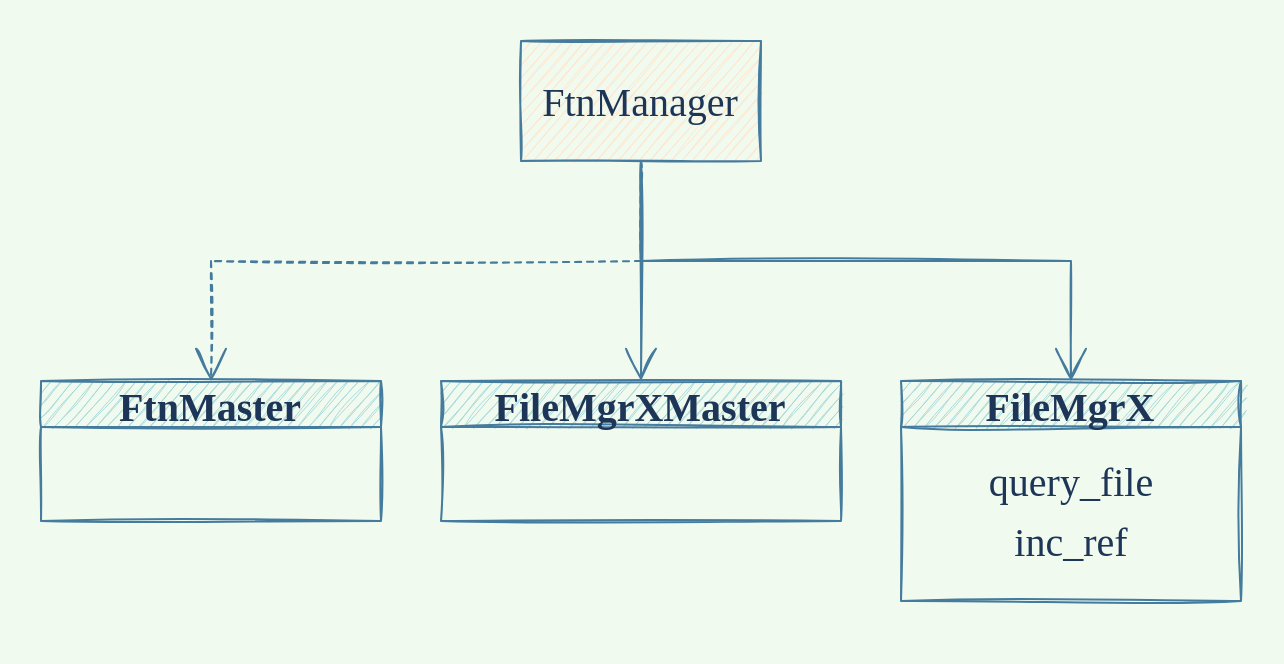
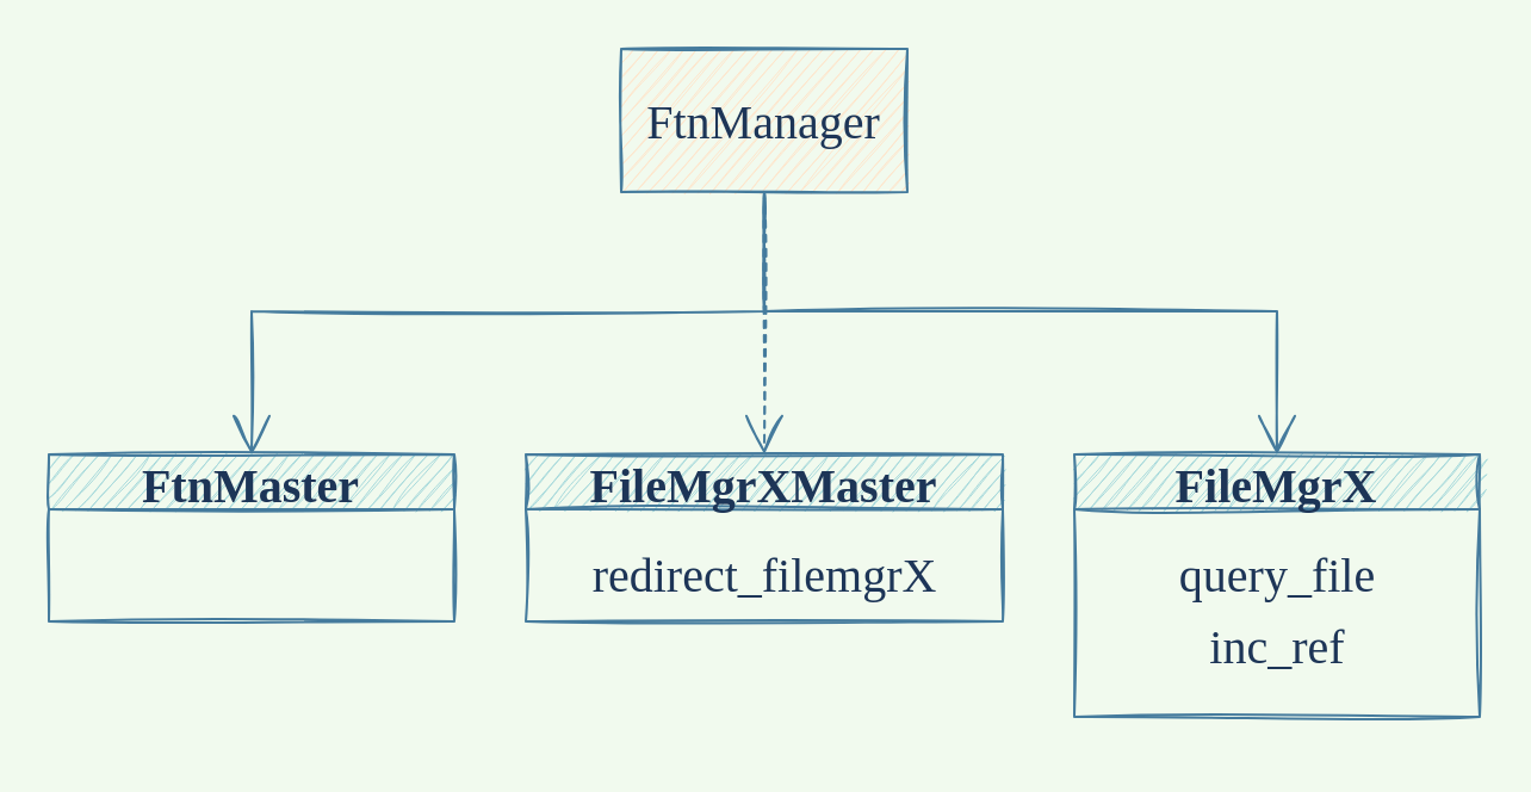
  <mxCell id="0" />
  <mxCell id="1" parent="0" />
- <mxCell id="2" style="edgeStyle=orthogonalEdgeStyle;rounded=0;sketch=1;hachureGap=4;orthogonalLoop=1;jettySize=auto;html=1;exitX=0.5;exitY=1;exitDx=0;exitDy=0;entryX=0.5;entryY=0;entryDx=0;entryDy=0;fontFamily=Architects Daughter;fontSource=https%3A%2F%2Ffonts.googleapis.com%2Fcss%3Ffamily%3DArchitects%2BDaughter;fontSize=16;endArrow=open;startSize=14;endSize=14;sourcePerimeterSpacing=8;targetPerimeterSpacing=8;strokeColor=#457B9D;fontColor=#1D3557;labelBackgroundColor=#F1FAEE;dashed=1;" edge="1" parent="1" source="5" target="8"><mxGeometry relative="1" as="geometry"><mxPoint x="130" y="190" as="targetPoint" /></mxGeometry></mxCell>
- <mxCell id="3" style="edgeStyle=orthogonalEdgeStyle;rounded=0;sketch=1;hachureGap=4;orthogonalLoop=1;jettySize=auto;html=1;exitX=0.5;exitY=1;exitDx=0;exitDy=0;entryX=0.5;entryY=0;entryDx=0;entryDy=0;fontFamily=Architects Daughter;fontSource=https%3A%2F%2Ffonts.googleapis.com%2Fcss%3Ffamily%3DArchitects%2BDaughter;fontSize=16;endArrow=open;startSize=14;endSize=14;sourcePerimeterSpacing=8;targetPerimeterSpacing=8;strokeColor=#457B9D;fontColor=#1D3557;labelBackgroundColor=#F1FAEE;" edge="1" parent="1" source="5" target="9"><mxGeometry relative="1" as="geometry"><mxPoint x="320" y="190" as="targetPoint" /></mxGeometry></mxCell>
+ <mxCell id="2" style="edgeStyle=orthogonalEdgeStyle;rounded=0;sketch=1;hachureGap=4;orthogonalLoop=1;jettySize=auto;html=1;exitX=0.5;exitY=1;exitDx=0;exitDy=0;entryX=0.5;entryY=0;entryDx=0;entryDy=0;fontFamily=Architects Daughter;fontSource=https%3A%2F%2Ffonts.googleapis.com%2Fcss%3Ffamily%3DArchitects%2BDaughter;fontSize=16;endArrow=open;startSize=14;endSize=14;sourcePerimeterSpacing=8;targetPerimeterSpacing=8;strokeColor=#457B9D;fontColor=#1D3557;labelBackgroundColor=#F1FAEE;" edge="1" parent="1" source="5" target="8"><mxGeometry relative="1" as="geometry"><mxPoint x="130" y="190" as="targetPoint" /></mxGeometry></mxCell>
+ <mxCell id="3" style="edgeStyle=orthogonalEdgeStyle;rounded=0;sketch=1;hachureGap=4;orthogonalLoop=1;jettySize=auto;html=1;exitX=0.5;exitY=1;exitDx=0;exitDy=0;entryX=0.5;entryY=0;entryDx=0;entryDy=0;fontFamily=Architects Daughter;fontSource=https%3A%2F%2Ffonts.googleapis.com%2Fcss%3Ffamily%3DArchitects%2BDaughter;fontSize=16;endArrow=open;startSize=14;endSize=14;sourcePerimeterSpacing=8;targetPerimeterSpacing=8;strokeColor=#457B9D;fontColor=#1D3557;labelBackgroundColor=#F1FAEE;dashed=1;" edge="1" parent="1" source="5" target="9"><mxGeometry relative="1" as="geometry"><mxPoint x="320" y="190" as="targetPoint" /></mxGeometry></mxCell>
  <mxCell id="4" style="edgeStyle=orthogonalEdgeStyle;rounded=0;sketch=1;hachureGap=4;orthogonalLoop=1;jettySize=auto;html=1;exitX=0.5;exitY=1;exitDx=0;exitDy=0;entryX=0.5;entryY=0;entryDx=0;entryDy=0;fontFamily=Architects Daughter;fontSource=https%3A%2F%2Ffonts.googleapis.com%2Fcss%3Ffamily%3DArchitects%2BDaughter;fontSize=16;endArrow=open;startSize=14;endSize=14;sourcePerimeterSpacing=8;targetPerimeterSpacing=8;strokeColor=#457B9D;fontColor=#1D3557;labelBackgroundColor=#F1FAEE;" edge="1" parent="1" source="5" target="6"><mxGeometry relative="1" as="geometry"><mxPoint x="510" y="190" as="targetPoint" /></mxGeometry></mxCell>
  <mxCell id="5" value="FtnManager" style="rounded=0;whiteSpace=wrap;html=1;sketch=1;hachureGap=4;fontFamily=Architects Daughter;fontSource=https%3A%2F%2Ffonts.googleapis.com%2Fcss%3Ffamily%3DArchitects%2BDaughter;fontSize=20;fillColor=#ffe6cc;strokeColor=#457B9D;fontColor=#1D3557;" vertex="1" parent="1"><mxGeometry x="260" y="20" width="120" height="60" as="geometry" /></mxCell>
  <mxCell id="6" value="FileMgrX" style="swimlane;sketch=1;hachureGap=4;fontFamily=Architects Daughter;fontSource=https%3A%2F%2Ffonts.googleapis.com%2Fcss%3Ffamily%3DArchitects%2BDaughter;fontSize=20;fontColor=#1D3557;strokeColor=#457B9D;fillColor=#A8DADC;" vertex="1" parent="1"><mxGeometry x="450" y="190" width="170" height="110" as="geometry" /></mxCell>
  <mxCell id="7" value="&lt;p style=&quot;line-height: 1.5;&quot;&gt;query_file&lt;br&gt;inc_ref&lt;/p&gt;" style="text;html=1;align=center;verticalAlign=middle;resizable=0;points=[];autosize=1;strokeColor=none;fillColor=none;fontSize=20;fontFamily=Architects Daughter;fontColor=#1D3557;" vertex="1" parent="6"><mxGeometry x="25" y="10" width="120" height="110" as="geometry" /></mxCell>
  <mxCell id="8" value="FtnMaster" style="swimlane;sketch=1;hachureGap=4;fontFamily=Architects Daughter;fontSource=https%3A%2F%2Ffonts.googleapis.com%2Fcss%3Ffamily%3DArchitects%2BDaughter;fontSize=20;fontColor=#1D3557;strokeColor=#457B9D;fillColor=#A8DADC;startSize=23;" vertex="1" parent="1"><mxGeometry x="20" y="190" width="170" height="70" as="geometry" /></mxCell>
  <mxCell id="9" value="FileMgrXMaster" style="swimlane;sketch=1;hachureGap=4;fontFamily=Architects Daughter;fontSource=https%3A%2F%2Ffonts.googleapis.com%2Fcss%3Ffamily%3DArchitects%2BDaughter;fontSize=20;fontColor=#1D3557;strokeColor=#457B9D;fillColor=#A8DADC;startSize=23;" vertex="1" parent="1"><mxGeometry x="220" y="190" width="200" height="70" as="geometry" /></mxCell>
+ <mxCell id="10" value="redirect_filemgrX" style="text;html=1;align=center;verticalAlign=middle;resizable=0;points=[];autosize=1;strokeColor=none;fillColor=none;fontSize=20;fontFamily=Architects Daughter;fontColor=#1D3557;" vertex="1" parent="9"><mxGeometry x="5" y="30" width="190" height="40" as="geometry" /></mxCell>
